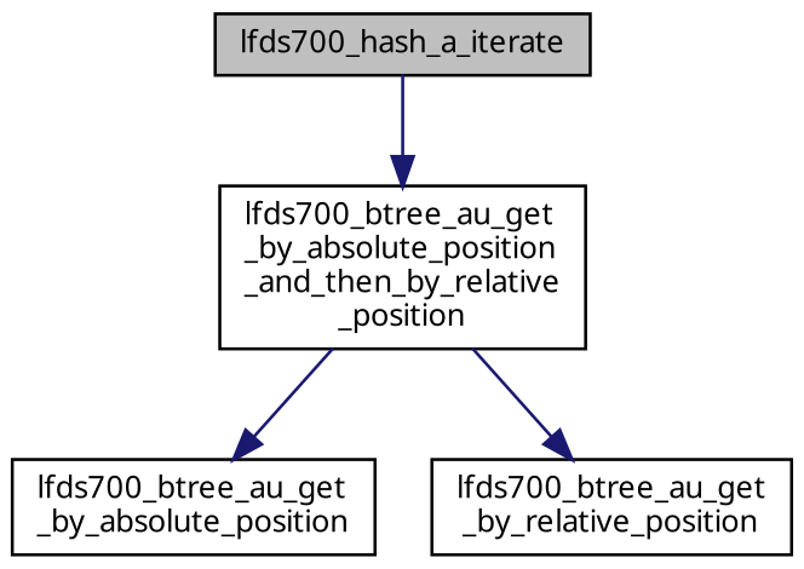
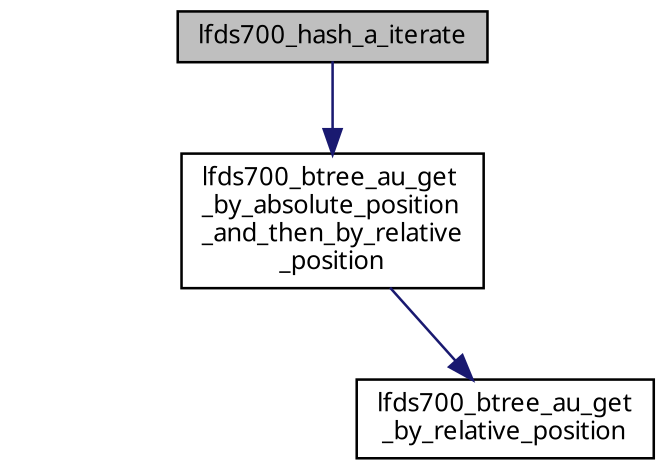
  digraph {
    rankdir=TB
    fontname="Noto Sans"
    node [color=black fillcolor=white fontname="Noto Sans" fontsize=10 shape=record style=filled]
    edge [color=midnightblue fontname="Noto Sans" fontsize=10 labelfontname=Helvetica labelfontsize=10 style=solid]
    n1 [fillcolor=grey75 fontcolor=black height=0.2 label=lfds700_hash_a_iterate width=0.4]
    n2 [height=0.2 label="lfds700_btree_au_get\l_by_absolute_position\l_and_then_by_relative\l_position" width=0.4]
-   n3 [height=0.2 label="lfds700_btree_au_get\l_by_absolute_position" width=0.4]
    n4 [height=0.2 label="lfds700_btree_au_get\l_by_relative_position" width=0.4]
    n1 -> n2
-   n2 -> n3
    n2 -> n4
  }
